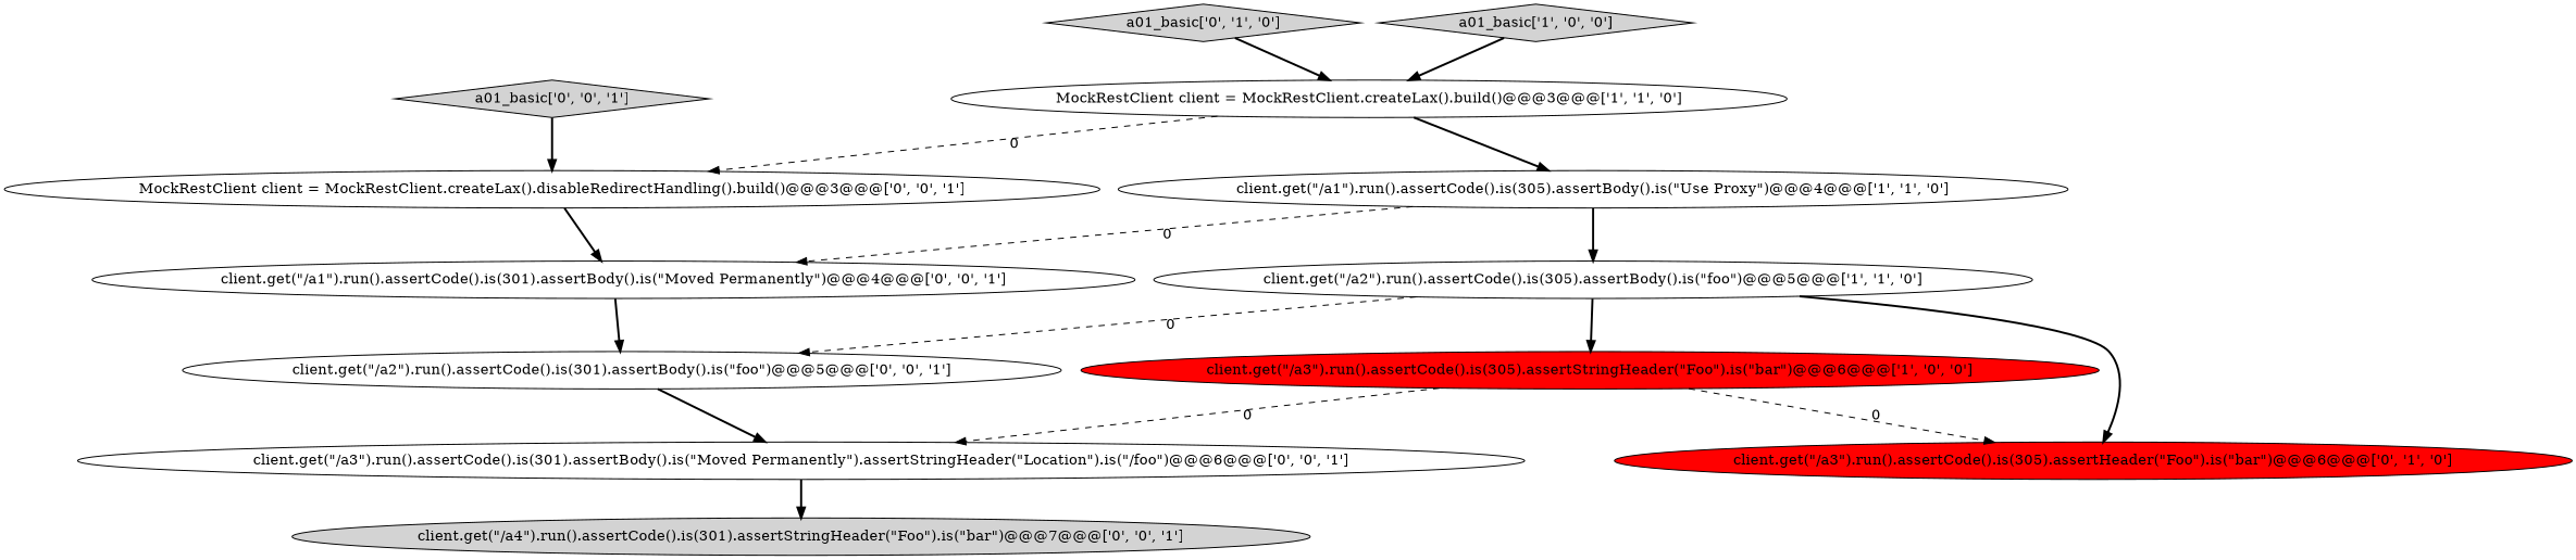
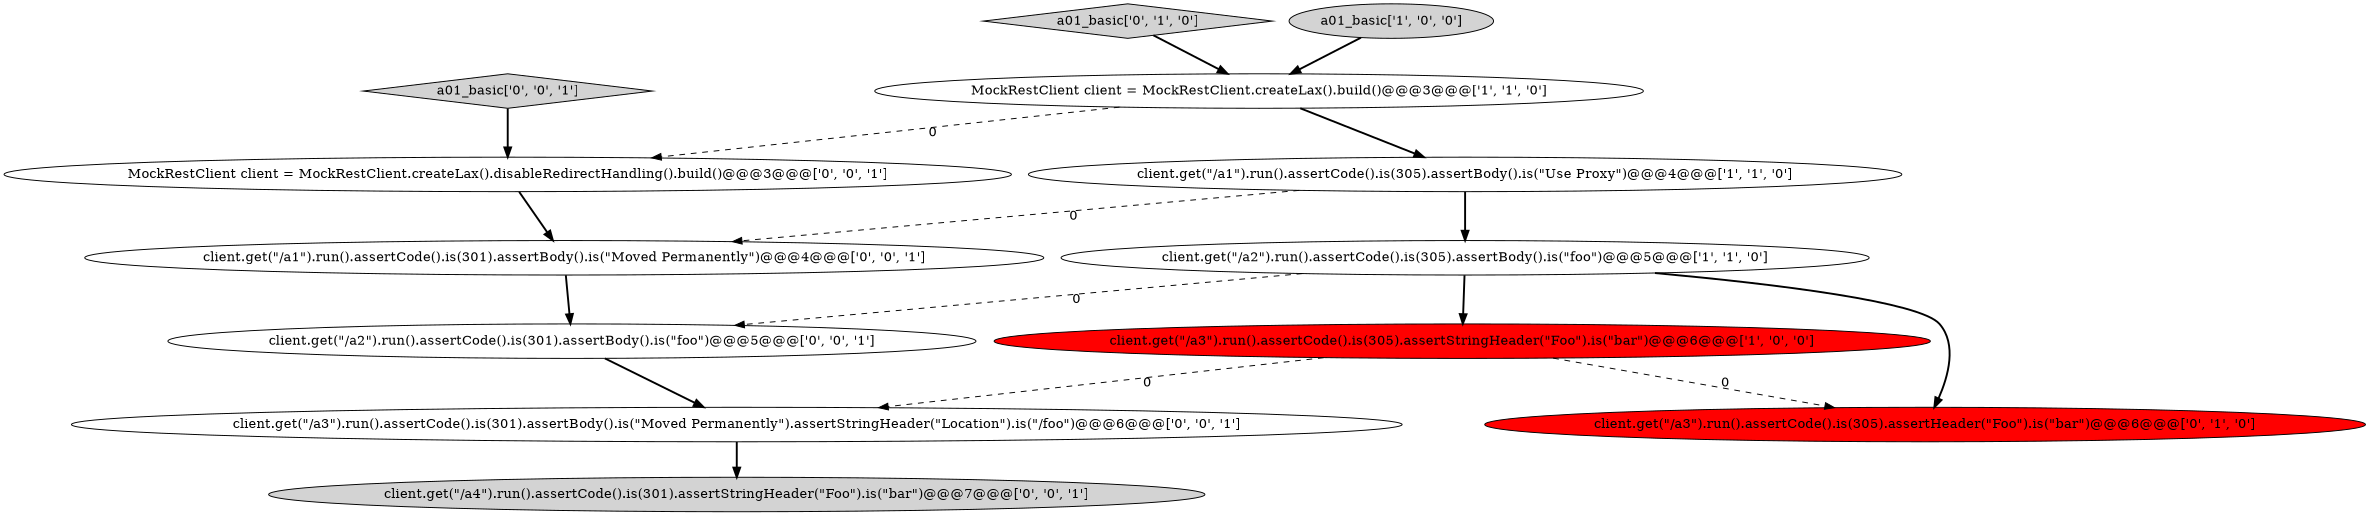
  digraph {
    node [fillcolor=white shape=ellipse style=filled]
    edge [style=bold]
    n1 [label="MockRestClient client = MockRestClient.createLax().build()@@@3@@@['1', '1', '0']"]
    n2 [label="client.get(\"/a1\").run().assertCode().is(305).assertBody().is(\"Use Proxy\")@@@4@@@['1', '1', '0']"]
    n3 [label="MockRestClient client = MockRestClient.createLax().disableRedirectHandling().build()@@@3@@@['0', '0', '1']"]
    n4 [label="client.get(\"/a3\").run().assertCode().is(301).assertBody().is(\"Moved Permanently\").assertStringHeader(\"Location\").is(\"/foo\")@@@6@@@['0', '0', '1']"]
    n5 [fillcolor=lightgray label="client.get(\"/a4\").run().assertCode().is(301).assertStringHeader(\"Foo\").is(\"bar\")@@@7@@@['0', '0', '1']"]
    n6 [fillcolor=red label="client.get(\"/a3\").run().assertCode().is(305).assertHeader(\"Foo\").is(\"bar\")@@@6@@@['0', '1', '0']"]
    n7 [fillcolor=lightgray label="a01_basic['0', '1', '0']" shape=diamond]
    n8 [fillcolor=lightgray label="a01_basic['0', '0', '1']" shape=diamond]
    n9 [label="client.get(\"/a1\").run().assertCode().is(301).assertBody().is(\"Moved Permanently\")@@@4@@@['0', '0', '1']"]
    n10 [label="client.get(\"/a2\").run().assertCode().is(305).assertBody().is(\"foo\")@@@5@@@['1', '1', '0']"]
    n11 [label="client.get(\"/a2\").run().assertCode().is(301).assertBody().is(\"foo\")@@@5@@@['0', '0', '1']"]
    n12 [fillcolor=red label="client.get(\"/a3\").run().assertCode().is(305).assertStringHeader(\"Foo\").is(\"bar\")@@@6@@@['1', '0', '0']"]
-   n13 [fillcolor=lightgray label="a01_basic['1', '0', '0']" shape=diamond]
+   n13 [fillcolor=lightgray label="a01_basic['1', '0', '0']"]
    n1 -> n2
    n1 -> n3 [label=0 style=dashed]
    n2 -> n9 [label=0 style=dashed]
    n2 -> n10
    n3 -> n9
    n4 -> n5
    n7 -> n1
    n8 -> n3
    n9 -> n11
    n10 -> n6
    n10 -> n11 [label=0 style=dashed]
    n10 -> n12
    n11 -> n4
    n12 -> n4 [label=0 style=dashed]
    n12 -> n6 [label=0 style=dashed]
    n13 -> n1
  }
